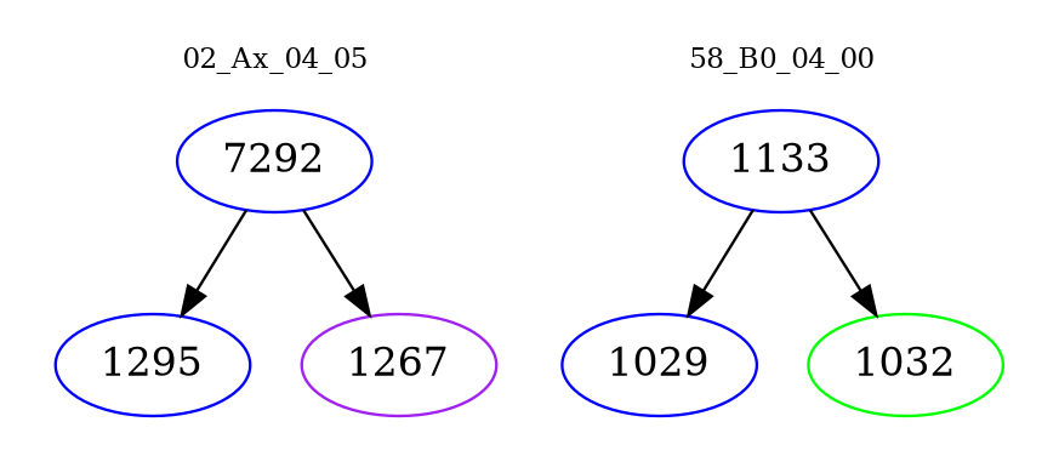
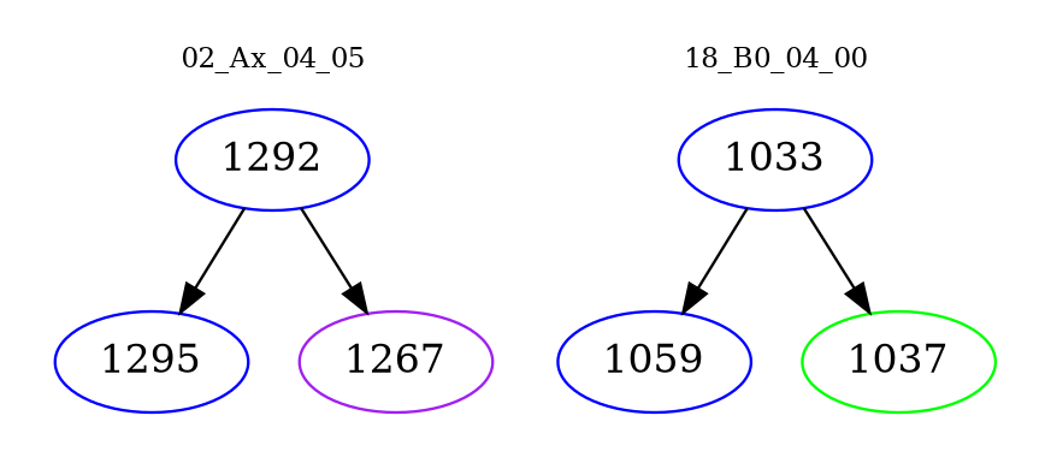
  digraph {
    node [color=blue]
    edge [color=black]
-   n1 [label=7292]
+   n1 [label=1292]
    n2 [label=1295]
    n3 [color=purple label=1267]
-   n4 [label=1133]
-   n5 [label=1029]
-   n6 [color=green label=1032]
+   n4 [label=1033]
+   n5 [label=1059]
+   n6 [color=green label=1037]
    subgraph cluster_1 {
      color=white
      fontsize=10
      label="02_Ax_04_05"
      n1
      n2
      n3
    }
    subgraph cluster_2 {
      color=white
      fontsize=10
-     label="58_B0_04_00"
+     label="18_B0_04_00"
      n4
      n5
      n6
    }
    n1 -> n2
    n1 -> n3
    n4 -> n5
    n4 -> n6
  }
